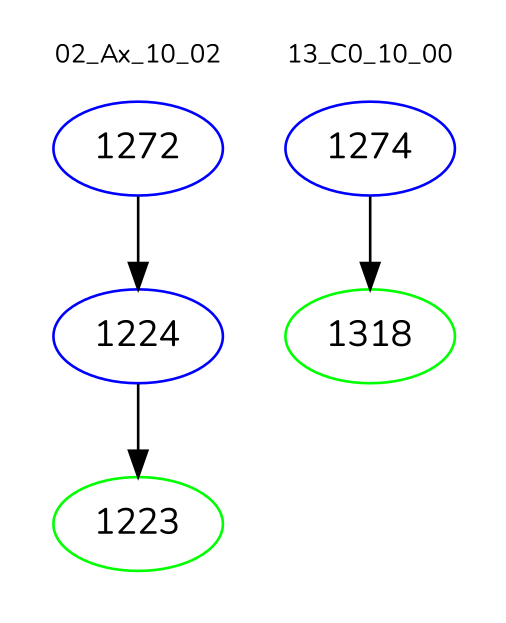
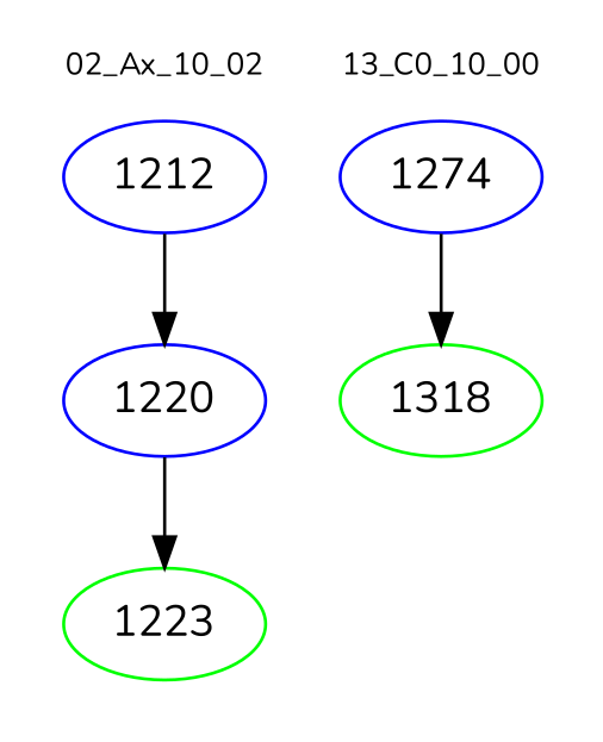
  digraph {
    fontname=Nunito
    node [color=blue fontname=Nunito]
    edge [color=black fontname=Nunito]
-   n1 [label=1272]
-   n2 [label=1224]
+   n1 [label=1212]
+   n2 [label=1220]
    n3 [color=green label=1223]
    n4 [label=1274]
    n5 [color=green label=1318]
    subgraph cluster_1 {
      color=white
      fontsize=10
      label="02_Ax_10_02"
      n1
      n2
      n3
    }
    subgraph cluster_2 {
      color=white
      fontsize=10
      label="13_C0_10_00"
      n4
      n5
    }
    n1 -> n2
    n2 -> n3
    n4 -> n5
  }
